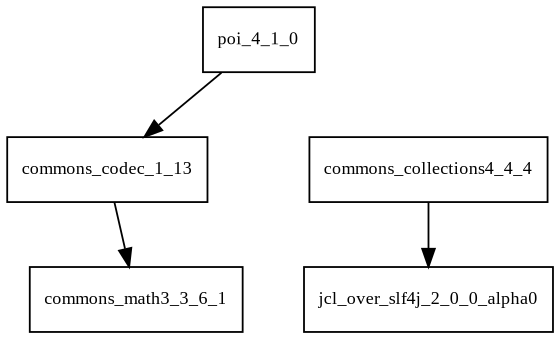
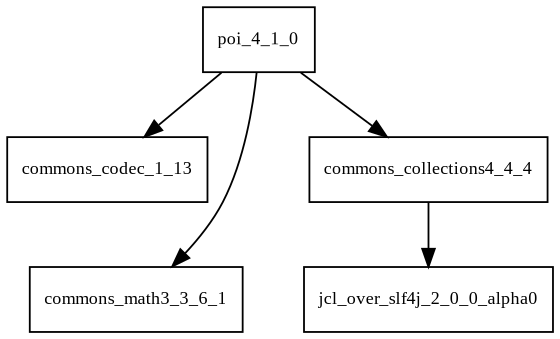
  digraph {
    fontname="Liberation Serif"
    node [fontname="Liberation Serif" fontsize=10.0 shape=box]
    edge [fontname="Liberation Serif"]
    poi_4_1_0
    commons_codec_1_13
    commons_collections4_4_4
    commons_math3_3_6_1
    jcl_over_slf4j_2_0_0_alpha0
    poi_4_1_0 -> commons_codec_1_13
-   commons_codec_1_13 -> commons_math3_3_6_1
+   poi_4_1_0 -> commons_collections4_4_4
+   poi_4_1_0 -> commons_math3_3_6_1
    commons_collections4_4_4 -> jcl_over_slf4j_2_0_0_alpha0
  }
